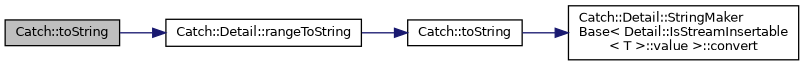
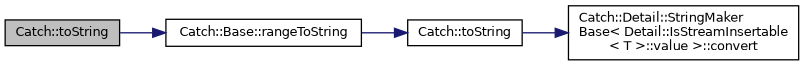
  digraph {
    rankdir=LR
    node [color=black fillcolor=white fontname=Helvetica fontsize=10 shape=record style=filled]
    edge [color=midnightblue fontname=Helvetica fontsize=10 labelfontname=Helvetica labelfontsize=10 style=solid]
    n1 [fillcolor=grey75 fontcolor=black height=0.2 label="Catch::toString" width=0.4]
-   n2 [height=0.2 label="Catch::Detail::rangeToString" width=0.4]
+   n2 [height=0.2 label="Catch::Base::rangeToString" width=0.4]
    n3 [height=0.2 label="Catch::toString" width=0.4]
    n4 [height=0.2 label="Catch::Detail::StringMaker\lBase\< Detail::IsStreamInsertable\l\< T \>::value \>::convert" width=0.4]
    n1 -> n2
    n2 -> n3
    n3 -> n4
  }
